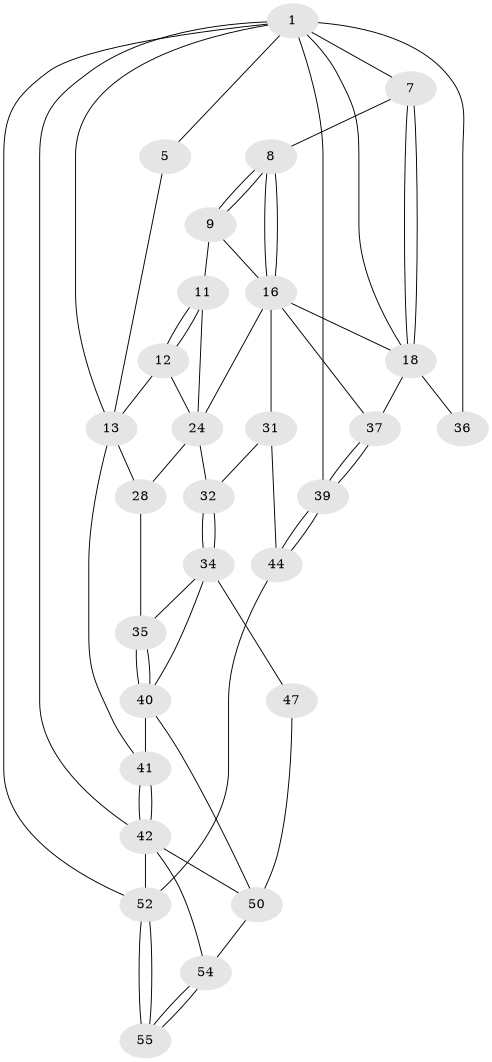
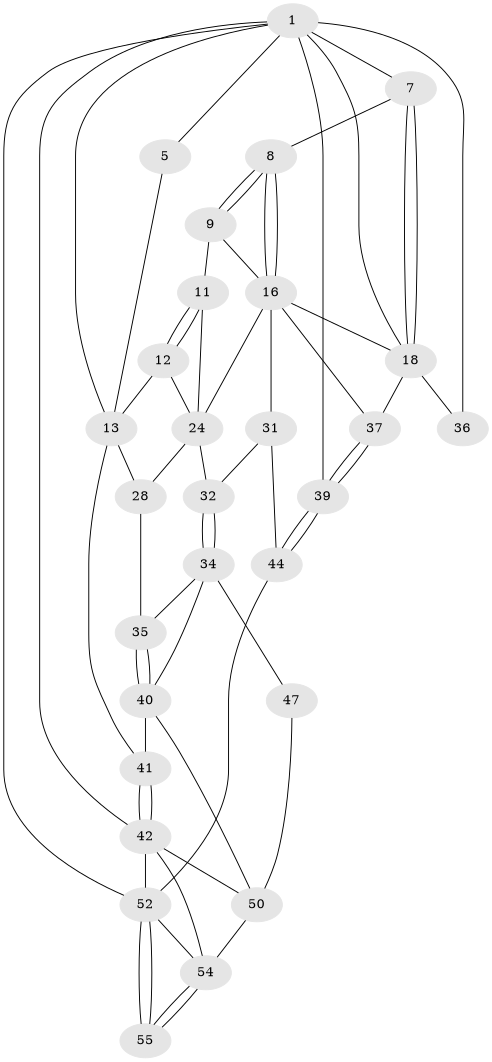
  graph {
    node [color=gray90 style=filled]
    1 [super="+2"]
    5
    7
    13 [super="+22"]
    18 [super="+19"]
    36
    39
    42 [super="+51+43"]
    52 [super="+57"]
    8
    28 [super="+33"]
    41
    37
    44 [super="+45"]
    50 [super="+53"]
    54 [super="+56"]
    55
    9 [super="+10+14"]
    16 [super="+17+21"]
    11 [super="+15"]
    24 [super="+25"]
    31
    12
    32
    35
    34 [super="+48"]
    40 [super="+49"]
    47
    1 -- 5
    1 -- 7
    1 -- 13
    1 -- 18
    1 -- 36 [weight=2]
    1 -- 39
    1 -- 42
    1 -- 52 [weight=2]
    5 -- 13
    7 -- 18
    7 -- 18
    7 -- 8
    13 -- 28
    13 -- 41
    18 -- 36
    18 -- 37
    39 -- 44
    39 -- 44
    42 -- 52
    42 -- 50
    42 -- 54
+   52 -- 54
    52 -- 55 [weight=2]
    52 -- 55
    8 -- 9
    8 -- 9
    8 -- 16
    8 -- 16
    28 -- 35
    41 -- 42
    41 -- 42
    37 -- 39
    37 -- 39
    44 -- 52 [weight=2]
    50 -- 54
    54 -- 55
    54 -- 55
    9 -- 16
    9 -- 11 [weight=2]
    16 -- 18
    16 -- 37
    16 -- 24
    16 -- 31
    11 -- 24
    11 -- 12
    11 -- 12
    24 -- 28 [weight=2]
    24 -- 32
    31 -- 44
    31 -- 32
    12 -- 13
    12 -- 24
    32 -- 34
    32 -- 34
    35 -- 40
    35 -- 40
    34 -- 35
    34 -- 40
    34 -- 47
    40 -- 41
    40 -- 50
    47 -- 50
  }
